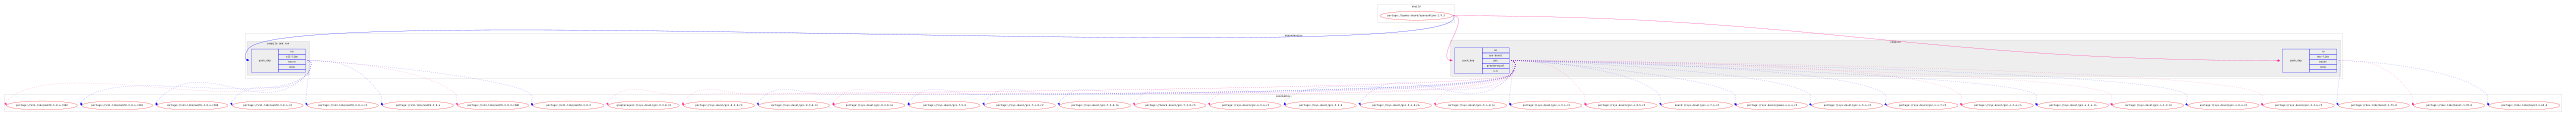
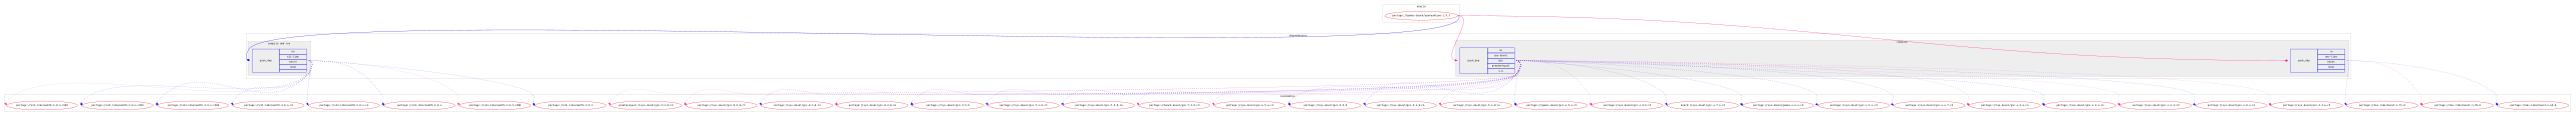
  digraph {
    compound=true
    concentrate=true
    fontname="JetBrains Mono"
    fontsize=10
    newrank=true
    rankdir=TB
    ranksep=1.5
    node [color=red fontname="JetBrains Mono" fontsize=10]
    edge [arrowhead=diamond color=blue fontname="JetBrains Mono" headport=w style=dotted tailport=e weight=100]
    n1 [label="portage://games-board/openyahtzee-1.9.3" width=4]
    n2 [color=blue label=<<TABLE BORDER="0" CELLBORDER="1" CELLSPACING="0" CELLPADDING="4" WIDTH="220"><TR><TD ROWSPAN="6" CELLPADDING="30">pack_dep</TD></TR><TR><TD WIDTH="110">no</TD></TR><TR><TD>dev-libs</TD></TR><TR><TD>boost</TD></TR><TR><TD>none</TD></TR><TR><TD></TD></TR></TABLE>> shape=none]
    n3 [color=blue label=<<TABLE BORDER="0" CELLBORDER="1" CELLSPACING="0" CELLPADDING="4" WIDTH="220"><TR><TD ROWSPAN="6" CELLPADDING="30">pack_dep</TD></TR><TR><TD WIDTH="110">no</TD></TR><TR><TD>sys-devel</TD></TR><TR><TD>gcc</TD></TR><TR><TD>greaterequal</TD></TR><TR><TD>4.6</TD></TR></TABLE>> shape=none]
    n4 [color=blue label=<<TABLE BORDER="0" CELLBORDER="1" CELLSPACING="0" CELLPADDING="4" WIDTH="220"><TR><TD ROWSPAN="6" CELLPADDING="30">pack_dep</TD></TR><TR><TD WIDTH="110">no</TD></TR><TR><TD>x11-libs</TD></TR><TR><TD>wxGTK</TD></TR><TR><TD>none</TD></TR><TR><TD></TD></TR></TABLE>> shape=none]
    n5 [label="portage://dev-libs/boost-1.65.0" width=4]
    n6 [label="portage://dev-libs/boost-1.70.0" width=4]
    n7 [label="portage://dev-libs/boost-1.71.0" width=4]
    n8 [label="portage://sys-devel/gcc-3.3.6-r5" width=4]
    n9 [label="portage://sys-devel/gcc-4.0.4-r3" width=4]
    n10 [label="portage://sys-devel/gcc-4.1.2-r2" width=4]
    n11 [label="portage://sys-devel/gcc-4.2.4-r4" width=4]
    n12 [label="portage://sys-devel/gcc-4.3.6-r4" width=4]
    n13 [label="portage://sys-devel/gcc-4.4.7-r3" width=4]
    n14 [label="portage://sys-devel/gcc-4.5.4-r3" width=4]
    n15 [label="portage://sys-devel/games-4.6.4-r3" width=4]
    n16 [label="board://sys-devel/gcc-4.7.4-r3" width=4]
    n17 [label="portage://sys-devel/gcc-4.8.5-r3" width=4]
-   n18 [label="portage://sys-devel/gcc-4.9.4-r1" width=4]
+   n18 [label="portage://games-devel/gcc-4.9.4-r1" width=4]
    n19 [label="portage://sys-devel/gcc-5.4.0-r4" width=4]
    n20 [label="portage://sys-devel/gcc-5.4.0-r6" width=4]
    n21 [label="portage://sys-devel/gcc-5.5.0" width=4]
    n22 [label="portage://sys-devel/gcc-6.5.6-r1" width=4]
    n23 [label="portage://board-devel/gcc-7.3.0-r3" width=4]
    n24 [label="portage://sys-devel/gcc-7.3.0-r6" width=4]
    n25 [label="portage://sys-devel/gcc-7.4.0-r2" width=4]
    n26 [label="portage://sys-devel/gcc-7.5.0" width=4]
    n27 [label="portage://sys-devel/gcc-8.2.0-r6" width=4]
    n28 [label="portage://sys-devel/gcc-8.3.0-r1" width=4]
    n29 [label="portage://sys-devel/gcc-8.3.0-r3" width=4]
    n30 [label="greaterequal://sys-devel/gcc-9.2.0-r2" width=4]
    n31 [label="portage://x11-libs/wxGTK-3.0.3" width=4]
    n32 [label="portage://x11-libs/wxGTK-3.0.3-r300" width=4]
    n33 [label="portage://x11-libs/wxGTK-3.0.4" width=4]
    n34 [label="portage://x11-libs/wxGTK-3.0.4-r1" width=4]
    n35 [label="portage://x11-libs/wxGTK-3.0.4-r2" width=4]
    n36 [label="portage://x11-libs/wxGTK-3.0.4-r300" width=4]
    n37 [label="portage://x11-libs/wxGTK-3.0.4-r301" width=4]
    n38 [label="portage://x11-libs/wxGTK-3.0.4-r302" width=4]
    subgraph cluster_1 {
      color=gray
      label=<<i>ebuild</i>>
      rank=same
      n1
    }
    subgraph cluster_2 {
      color=gray
      label=<<i>dependencies</i>>
      subgraph cluster_3 {
        color=gray
        fillcolor="#eeeeee"
        label=<<i>compile</i>>
        style=filled
        subgraph sub_4 {
          color=gray
          fillcolor="#eeeeee"
          label=<<i>compile</i>>
          style=filled
          n2
        }
        subgraph sub_5 {
          color=gray
          fillcolor="#eeeeee"
          label=<<i>compile</i>>
          style=filled
          n3
        }
      }
      subgraph cluster_6 {
        color=gray
        fillcolor="#eeeeee"
        label=<<i>compile and run</i>>
        style=filled
        subgraph sub_7 {
          color=gray
          fillcolor="#eeeeee"
          label=<<i>compile and run</i>>
          style=filled
          n4
        }
      }
      subgraph cluster_8 {
        color=gray
        fillcolor="#eeeeee"
        label=<<i>run</i>>
        style=filled
      }
    }
    subgraph cluster_9 {
      color=gray
      label=<<i>candidates</i>>
      rank=same
      subgraph sub_10 {
        color=black
        label=<<i>candidates</i>>
        nodesep=1
        rank=same
        n5
        n6
        n7
      }
      subgraph sub_11 {
        color=black
        label=<<i>candidates</i>>
        nodesep=1
        rank=same
        n8
        n9
        n10
        n11
        n12
        n13
        n14
        n15
        n16
        n17
        n18
        n19
        n20
        n21
        n22
        n23
        n24
        n25
        n26
        n27
        n28
        n29
        n30
      }
      subgraph sub_12 {
        color=black
        label=<<i>candidates</i>>
        nodesep=1
        rank=same
        n31
        n32
        n33
        n34
        n35
        n36
        n37
        n38
      }
    }
    n1 -> n2 [color=deeppink style=solid weight=20]
    n1 -> n3 [arrowhead=normal color=deeppink style=solid weight=20]
    n1 -> n4 [style=solid weight=20]
    n2 -> n5
    n2 -> n6 [color=deeppink]
    n2 -> n7 [arrowhead=normal]
    n3 -> n8 [color=deeppink]
    n3 -> n9 [arrowhead=normal]
    n3 -> n10 [color=deeppink]
    n3 -> n11
    n3 -> n12 [color=deeppink]
    n3 -> n13 [arrowhead=normal]
    n3 -> n14 [arrowhead=normal]
    n3 -> n15
    n3 -> n16 [arrowhead=normal]
    n3 -> n17 [color=deeppink]
    n3 -> n18
    n3 -> n19 [arrowhead=normal color=deeppink]
    n3 -> n20 [arrowhead=normal]
    n3 -> n21
    n3 -> n22 [arrowhead=normal color=deeppink]
    n3 -> n23 [arrowhead=normal color=deeppink]
    n3 -> n24 [arrowhead=normal]
    n3 -> n25 [arrowhead=normal]
    n3 -> n26
    n3 -> n27 [color=deeppink]
    n3 -> n28 [arrowhead=normal]
    n3 -> n29 [color=deeppink]
    n3 -> n30 [arrowhead=normal color=deeppink]
    n4 -> n31
    n4 -> n32 [arrowhead=normal color=deeppink]
    n4 -> n33
    n4 -> n34 [arrowhead=normal]
    n4 -> n35 [arrowhead=normal]
    n4 -> n36
    n4 -> n37
    n4 -> n38 [arrowhead=normal color=deeppink]
  }
